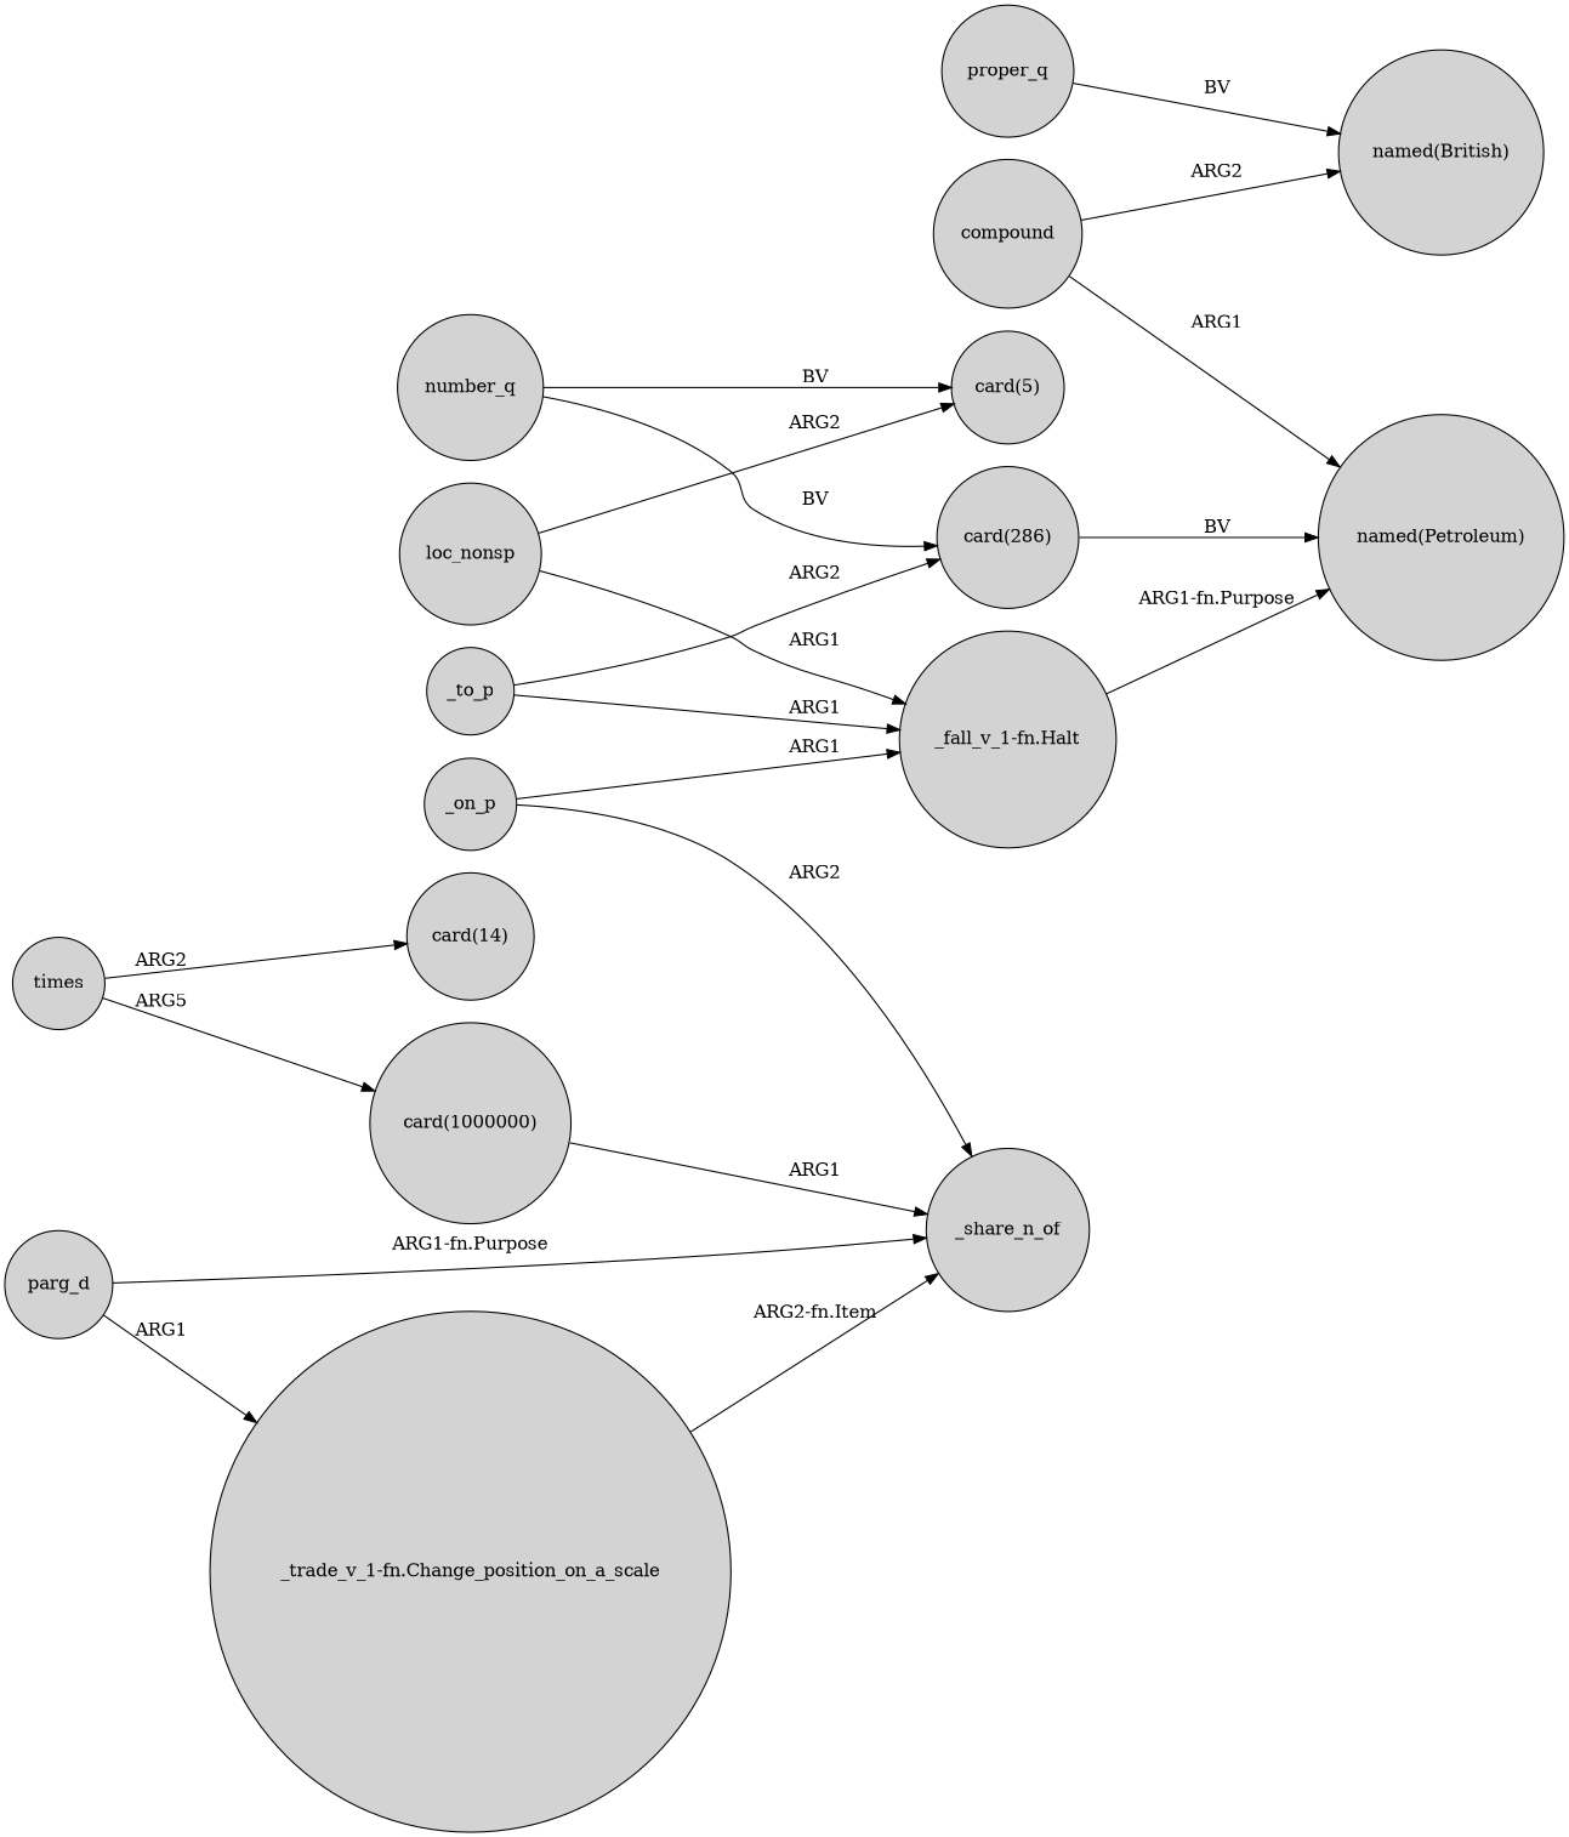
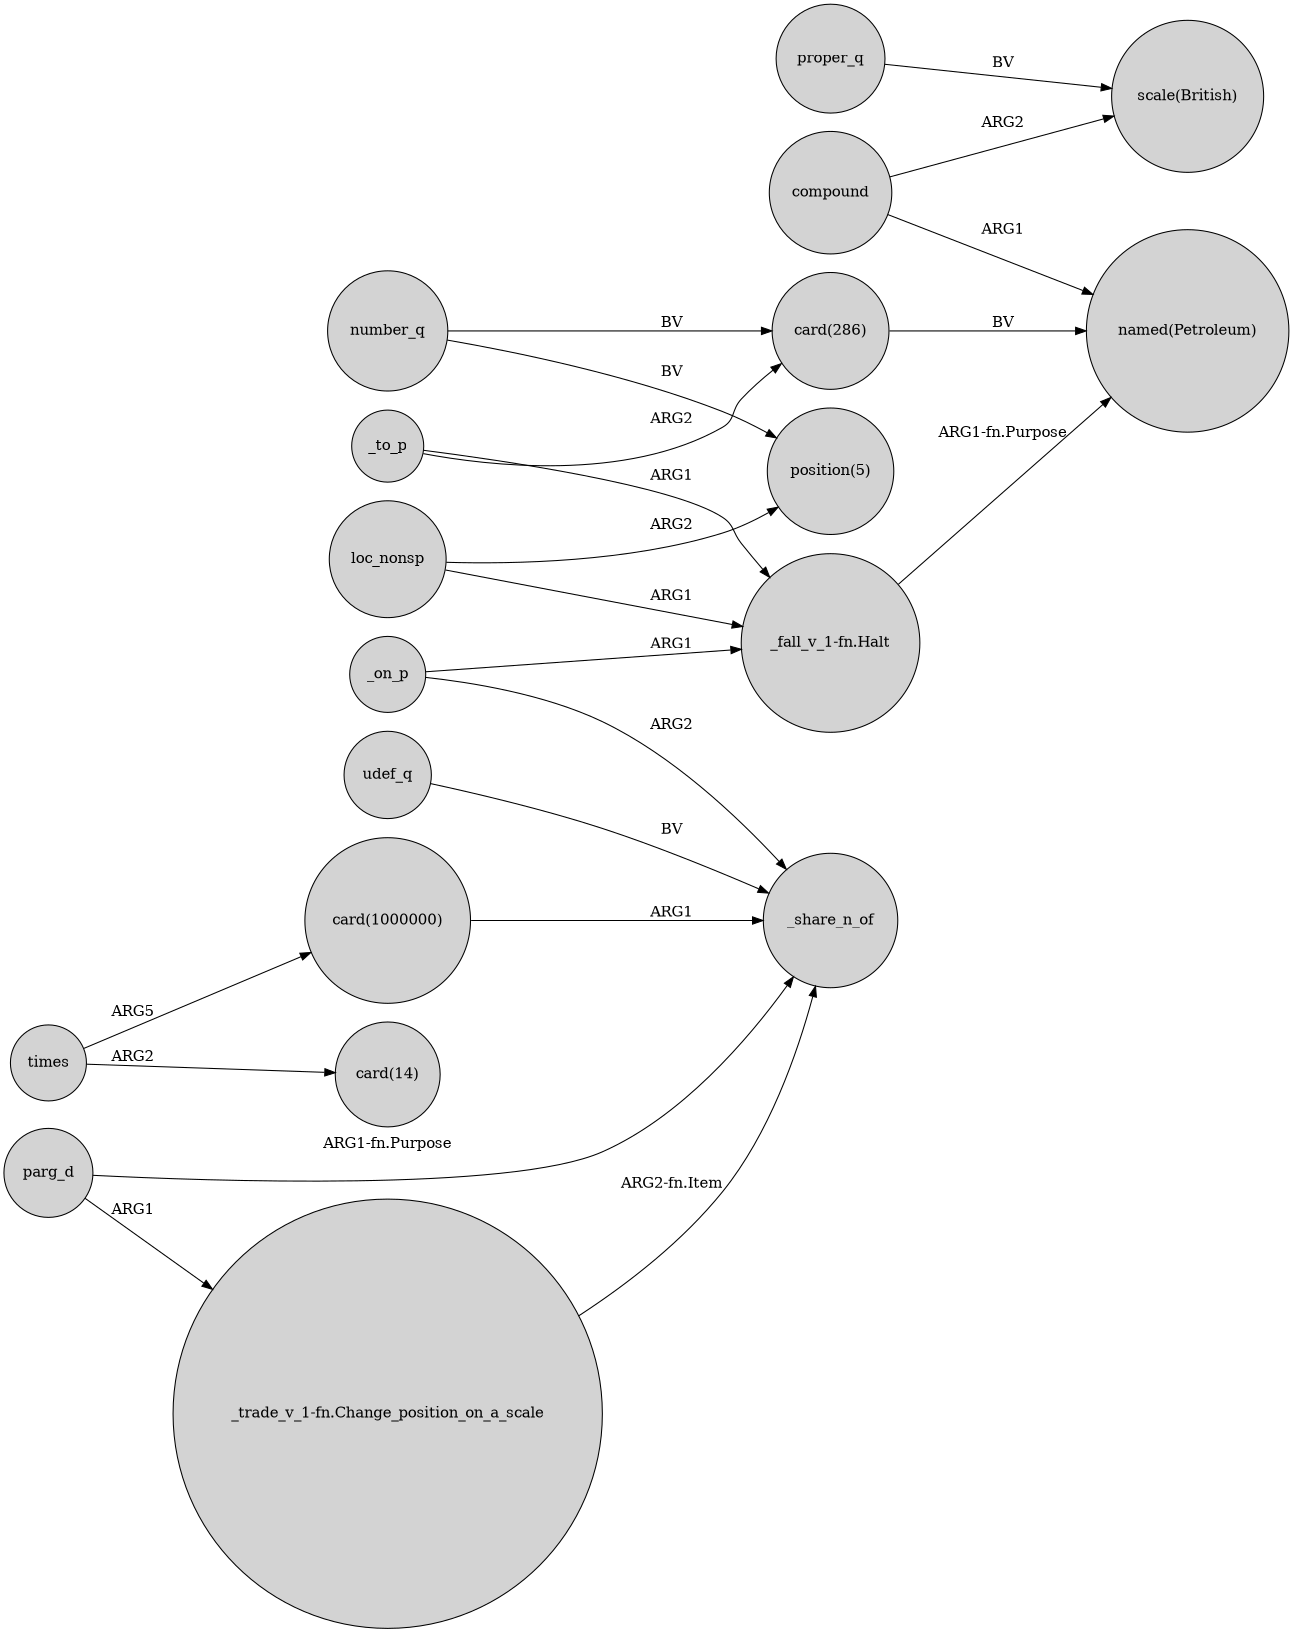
  digraph {
    rankdir=LR
    node [shape=circle style=filled]
    proper_q
-   "named(British)"
+   "named(British)" [label="scale(British)"]
    _to_p
    "card(286)"
    "_fall_v_1-fn.Halt"
    "named(Petroleum)"
    compound
    times
    "card(1000000)"
    "card(14)"
    _share_n_of
    number_q
-   "card(5)"
+   "card(5)" [label="position(5)"]
    loc_nonsp
    parg_d
    "_trade_v_1-fn.Change_position_on_a_scale"
    _on_p
+   udef_q
    proper_q -> "named(British)" [label=BV]
    _to_p -> "card(286)" [label=ARG2]
    _to_p -> "_fall_v_1-fn.Halt" [label=ARG1]
    "card(286)" -> "named(Petroleum)" [label=BV]
    "_fall_v_1-fn.Halt" -> "named(Petroleum)" [label="ARG1-fn.Purpose"]
    compound -> "named(British)" [label=ARG2]
    compound -> "named(Petroleum)" [label=ARG1]
    times -> "card(1000000)" [label=ARG5]
    times -> "card(14)" [label=ARG2]
    "card(1000000)" -> _share_n_of [label=ARG1]
    number_q -> "card(286)" [label=BV]
    number_q -> "card(5)" [label=BV]
    loc_nonsp -> "_fall_v_1-fn.Halt" [label=ARG1]
    loc_nonsp -> "card(5)" [label=ARG2]
    parg_d -> _share_n_of [label="ARG1-fn.Purpose"]
    parg_d -> "_trade_v_1-fn.Change_position_on_a_scale" [label=ARG1]
    "_trade_v_1-fn.Change_position_on_a_scale" -> _share_n_of [label="ARG2-fn.Item"]
    _on_p -> "_fall_v_1-fn.Halt" [label=ARG1]
    _on_p -> _share_n_of [label=ARG2]
+   udef_q -> _share_n_of [label=BV]
  }
